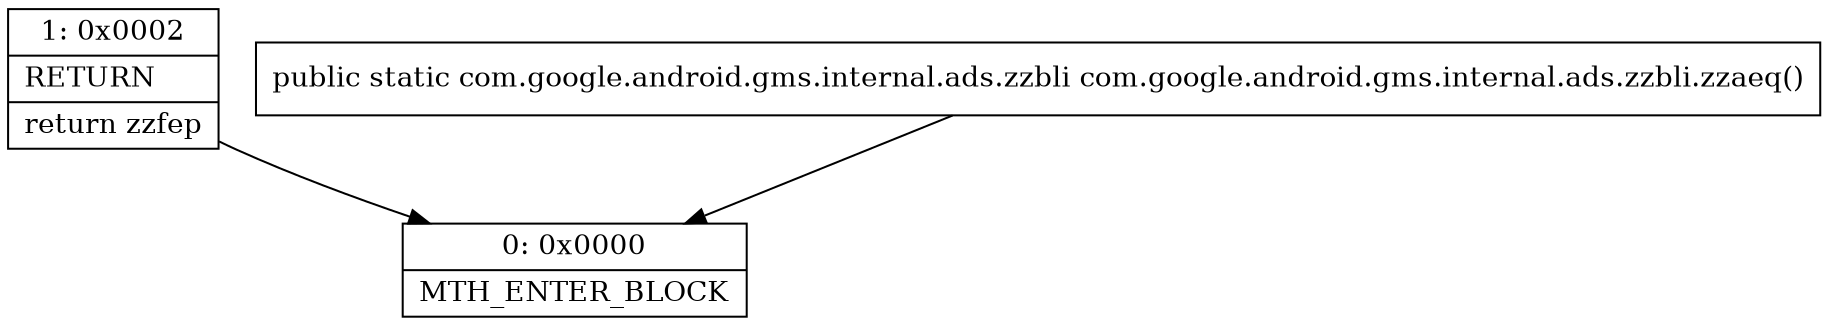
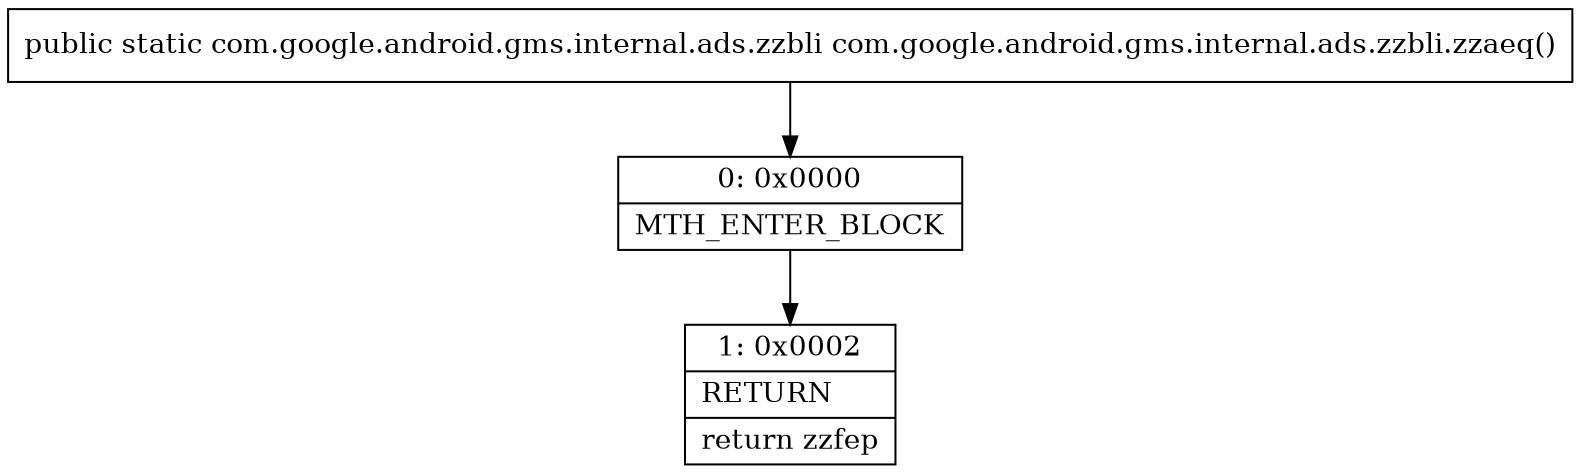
  digraph {
    node [shape=record]
    n1 [label="{0\:\ 0x0000|MTH_ENTER_BLOCK\l}"]
    n2 [label="{1\:\ 0x0002|RETURN\l|return zzfep\l}"]
    n3 [label="{public static com.google.android.gms.internal.ads.zzbli com.google.android.gms.internal.ads.zzbli.zzaeq() }"]
-   n2 -> n1
+   n1 -> n2
    n3 -> n1
  }
